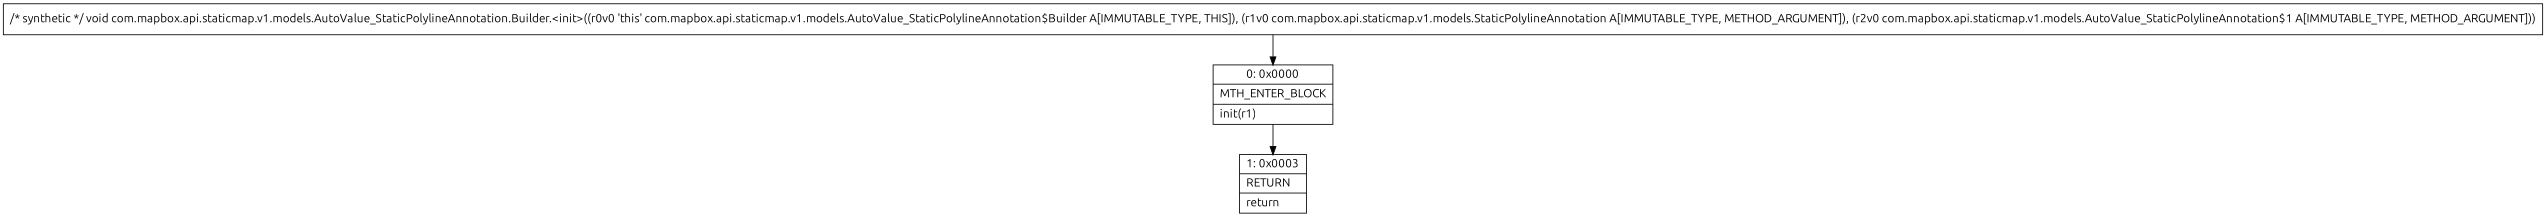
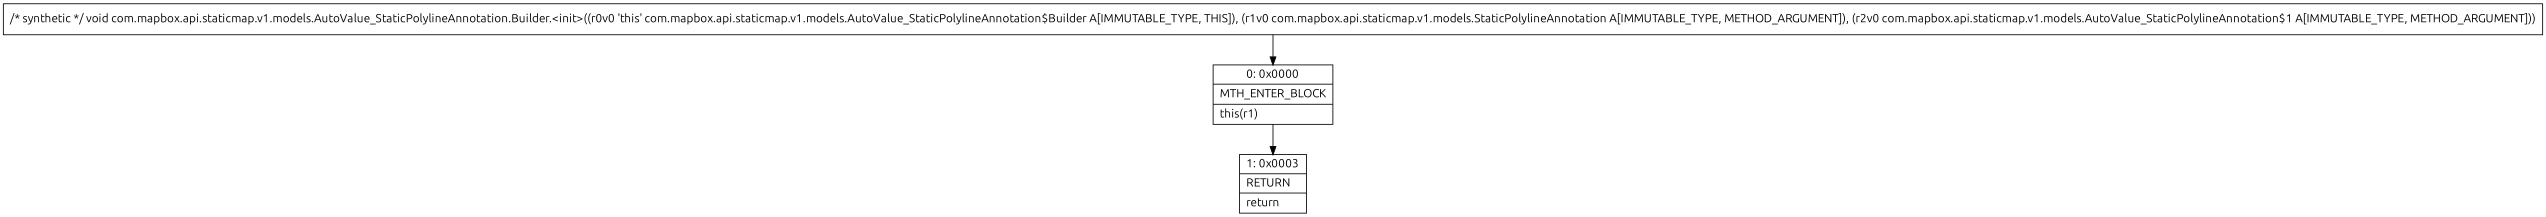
  digraph {
    fontname=Ubuntu
    node [shape=record fontname=Ubuntu]
    edge [fontname=Ubuntu]
-   n1 [label="{0\:\ 0x0000|MTH_ENTER_BLOCK\l|init(r1)\l}"]
+   n1 [label="{0\:\ 0x0000|MTH_ENTER_BLOCK\l|this(r1)\l}"]
    n2 [label="{1\:\ 0x0003|RETURN\l|return\l}"]
    n3 [label="{\/* synthetic *\/ void com.mapbox.api.staticmap.v1.models.AutoValue_StaticPolylineAnnotation.Builder.\<init\>((r0v0 'this' com.mapbox.api.staticmap.v1.models.AutoValue_StaticPolylineAnnotation$Builder A[IMMUTABLE_TYPE, THIS]), (r1v0 com.mapbox.api.staticmap.v1.models.StaticPolylineAnnotation A[IMMUTABLE_TYPE, METHOD_ARGUMENT]), (r2v0 com.mapbox.api.staticmap.v1.models.AutoValue_StaticPolylineAnnotation$1 A[IMMUTABLE_TYPE, METHOD_ARGUMENT])) }"]
    n1 -> n2
    n3 -> n1
  }
